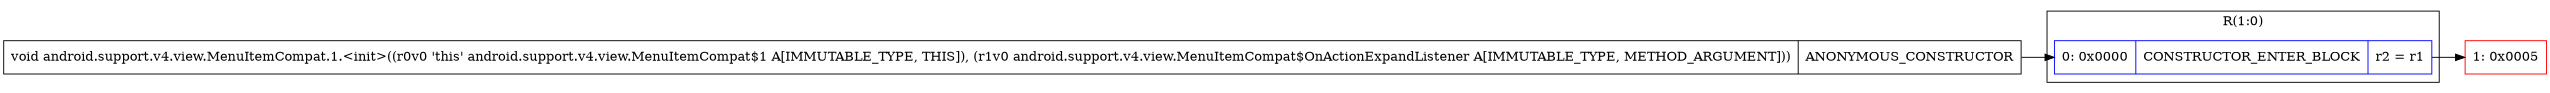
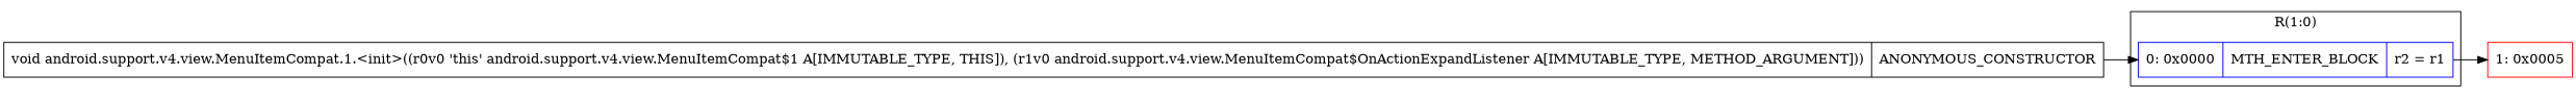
  digraph {
    rankdir=LR
    node [shape=record]
-   n1 [color=blue label="{0\:\ 0x0000|CONSTRUCTOR_ENTER_BLOCK\l|r2 = r1\l}"]
+   n1 [color=blue label="{0\:\ 0x0000|MTH_ENTER_BLOCK\l|r2 = r1\l}"]
    n2 [color=red label="{1\:\ 0x0005}"]
    n3 [label="{void android.support.v4.view.MenuItemCompat.1.\<init\>((r0v0 'this' android.support.v4.view.MenuItemCompat$1 A[IMMUTABLE_TYPE, THIS]), (r1v0 android.support.v4.view.MenuItemCompat$OnActionExpandListener A[IMMUTABLE_TYPE, METHOD_ARGUMENT]))  | ANONYMOUS_CONSTRUCTOR\l}"]
    subgraph cluster_1 {
      label="R(1:0)"
      n1
    }
    n1 -> n2
    n3 -> n1
  }
